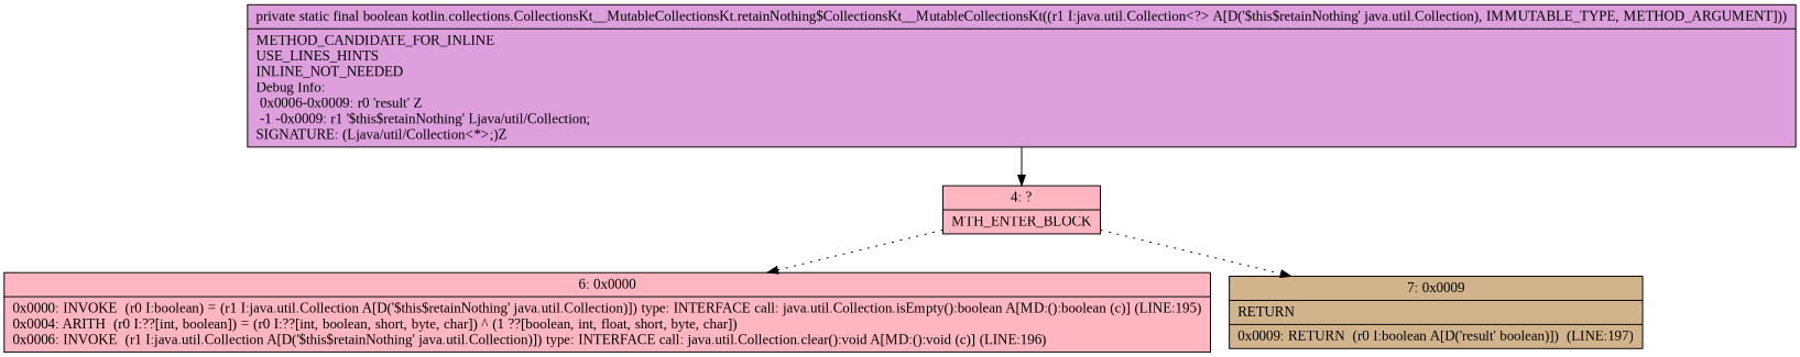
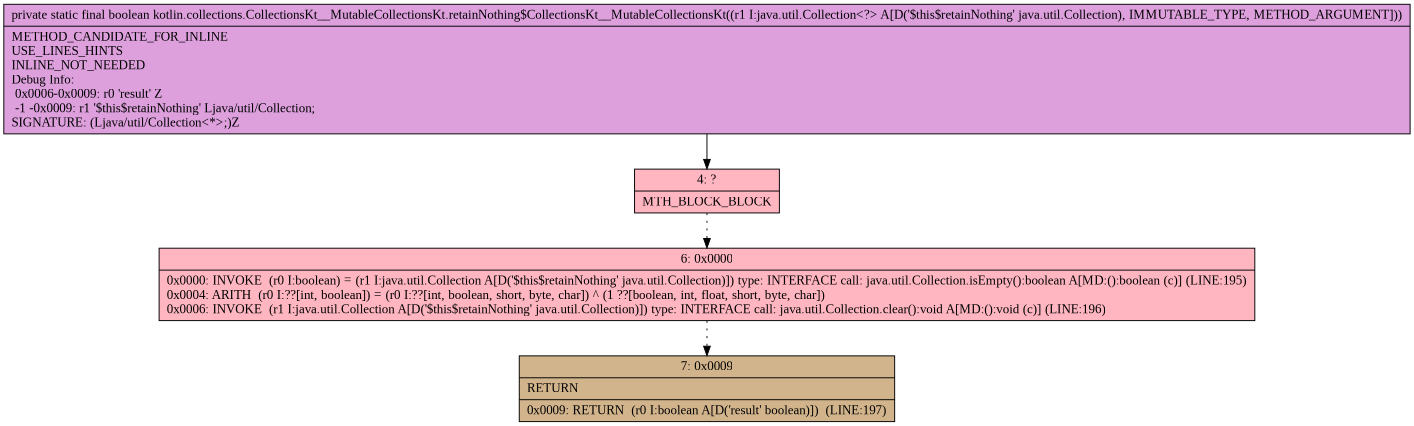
  digraph {
    fontname="Liberation Serif"
    node [fillcolor=lightpink fontname="Liberation Serif" shape=record style=filled]
    edge [fontname="Liberation Serif" style=dotted]
-   n1 [label="{4\:\ ?|MTH_ENTER_BLOCK\l}"]
+   n1 [label="{4\:\ ?|MTH_BLOCK_BLOCK\l}"]
    n2 [label="{6\:\ 0x0000|0x0000: INVOKE  (r0 I:boolean) = (r1 I:java.util.Collection A[D('$this$retainNothing' java.util.Collection)]) type: INTERFACE call: java.util.Collection.isEmpty():boolean A[MD:():boolean (c)] (LINE:195)\l0x0004: ARITH  (r0 I:??[int, boolean]) = (r0 I:??[int, boolean, short, byte, char]) ^ (1 ??[boolean, int, float, short, byte, char]) \l0x0006: INVOKE  (r1 I:java.util.Collection A[D('$this$retainNothing' java.util.Collection)]) type: INTERFACE call: java.util.Collection.clear():void A[MD:():void (c)] (LINE:196)\l}"]
    n3 [fillcolor=tan label="{7\:\ 0x0009|RETURN\l|0x0009: RETURN  (r0 I:boolean A[D('result' boolean)])  (LINE:197)\l}"]
    n4 [fillcolor=plum label="{private static final boolean kotlin.collections.CollectionsKt__MutableCollectionsKt.retainNothing$CollectionsKt__MutableCollectionsKt((r1 I:java.util.Collection\<?\> A[D('$this$retainNothing' java.util.Collection), IMMUTABLE_TYPE, METHOD_ARGUMENT]))  | METHOD_CANDIDATE_FOR_INLINE\lUSE_LINES_HINTS\lINLINE_NOT_NEEDED\lDebug Info:\l  0x0006\-0x0009: r0 'result' Z\l  \-1 \-0x0009: r1 '$this$retainNothing' Ljava\/util\/Collection;\lSIGNATURE: (Ljava\/util\/Collection\<*\>;)Z\l}"]
    n1 -> n2
-   n1 -> n3
+   n2 -> n3
    n4 -> n1 [style=solid]
  }
